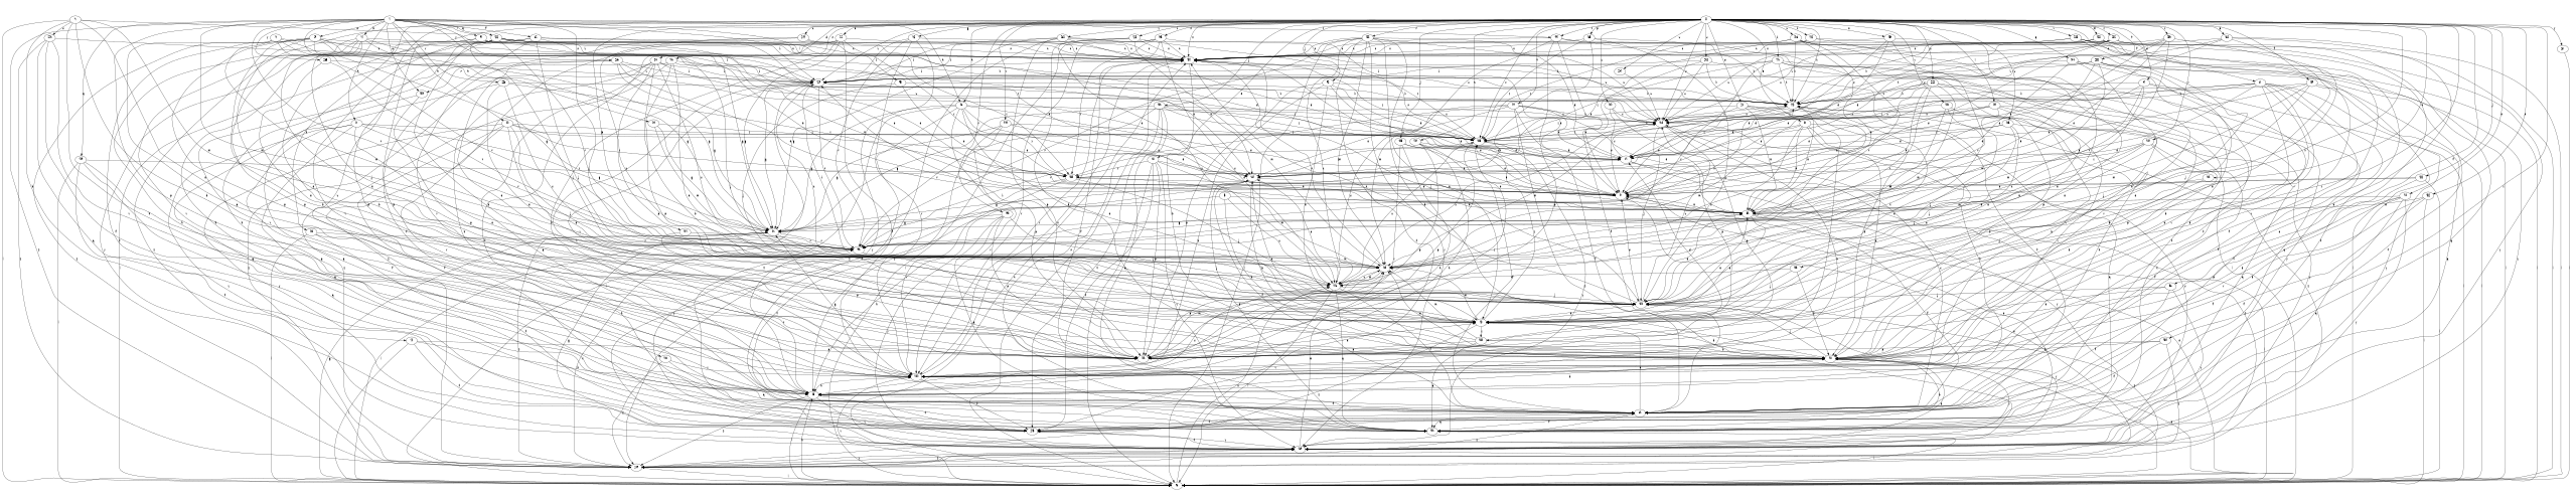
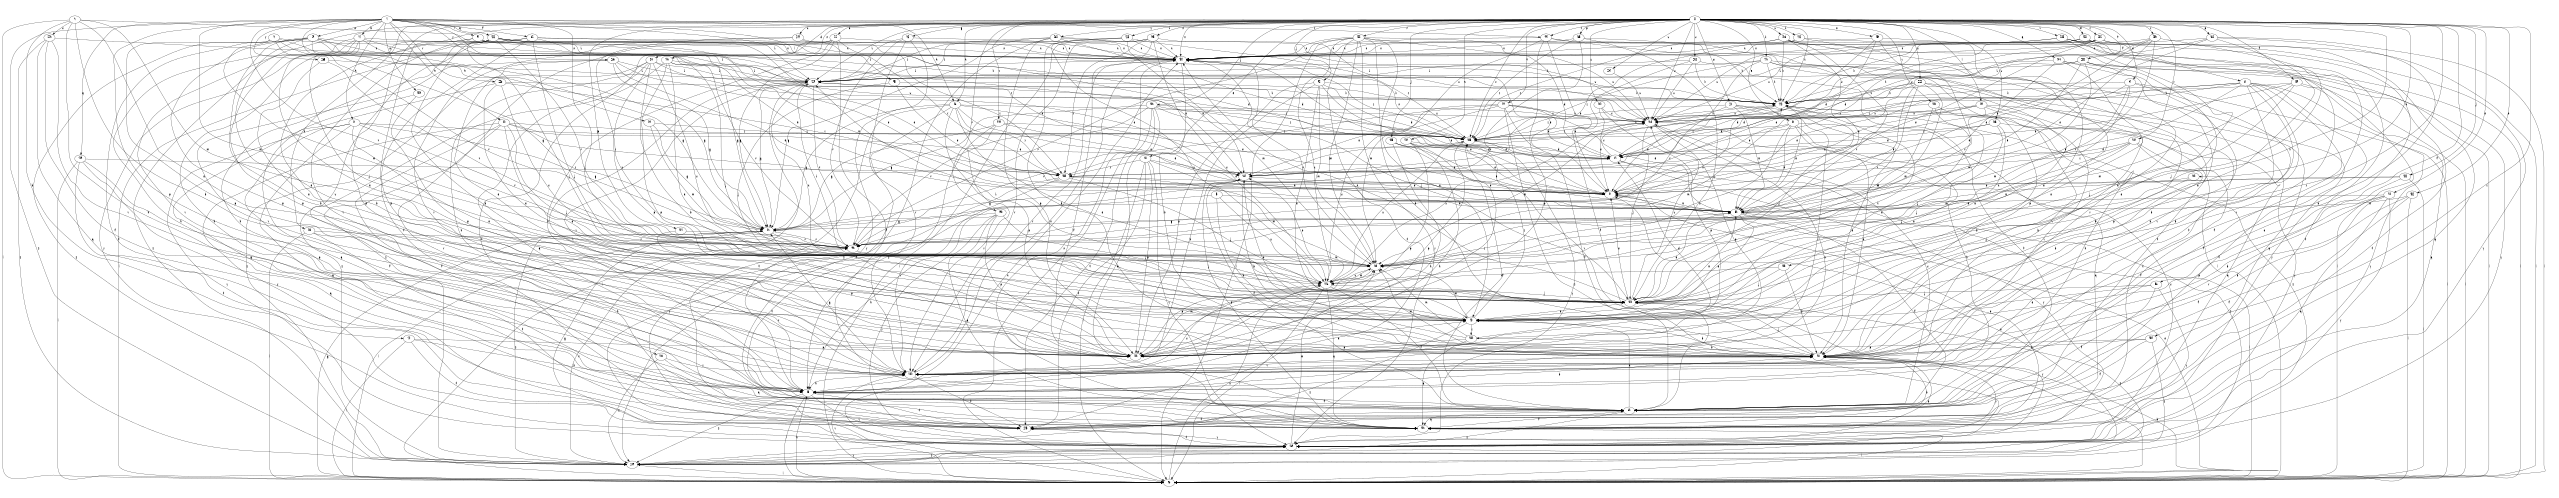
  strict digraph {
    fontname="Patrick Hand"
    node [fontname="Patrick Hand"]
    edge [fontname="Patrick Hand"]
    0
    22
    23
    24
    37
    41
    43
    51
    56
    59
    61
    73
    75
    76
    89
    98
    103
    104
    105
    108
    110
    114
    118
    120
    129
    133
    144
    145
    148
    151
    152
    154
    163
    165
    172
    177
    188
    190
    191
    202
    205
    208
    211
    215
    219
    223
    229
    230
    231
    234
    241
    243
    244
    245
    246
    247
    248
    252
    254
    257
-   261
    263
    271
    279
    85
    74
    63
    258
    53
    173
    237
    269
    184
    20
    226
    96
    42
    31
    140
    107
    10
    162
    194
    1
    11
    29
    62
    77
    79
    81
    91
    95
    157
    179
    183
    236
    264
    265
    4
    17
    224
    5
    7
    0 -> 22 [label=c]
    0 -> 23 [label=c]
    0 -> 24 [label=c]
    0 -> 37 [label=d]
    0 -> 41 [label=d]
    0 -> 43 [label=e]
    0 -> 51 [label=e]
    0 -> 56 [label=f]
    0 -> 59 [label=f]
    0 -> 61 [label=f]
    0 -> 73 [label=g]
    0 -> 75 [label=h]
    0 -> 76 [label=h]
    0 -> 89 [label=i]
    0 -> 98 [label=j]
    0 -> 103 [label=j]
    0 -> 104 [label=j]
    0 -> 105 [label=j]
    0 -> 108 [label=k]
    0 -> 110 [label=k]
    0 -> 114 [label=k]
    0 -> 118 [label=k]
    0 -> 120 [label=l]
    0 -> 129 [label=l]
    0 -> 133 [label=m]
    0 -> 144 [label=n]
    0 -> 145 [label=n]
    0 -> 148 [label=n]
    0 -> 151 [label=n]
    0 -> 152 [label=o]
    0 -> 154 [label=o]
    0 -> 163 [label=p]
    0 -> 165 [label=p]
    0 -> 172 [label=p]
    0 -> 177 [label=q]
    0 -> 188 [label=r]
    0 -> 190 [label=r]
    0 -> 191 [label=r]
    0 -> 202 [label=s]
    0 -> 205 [label=s]
    0 -> 208 [label=t]
    0 -> 211 [label=t]
    0 -> 215 [label=t]
    0 -> 219 [label=u]
    0 -> 223 [label=u]
    0 -> 229 [label=v]
    0 -> 230 [label=v]
    0 -> 231 [label=v]
    0 -> 234 [label=v]
    0 -> 241 [label=w]
    0 -> 243 [label=w]
    0 -> 244 [label=w]
    0 -> 245 [label=w]
    0 -> 246 [label=w]
    0 -> 247 [label=w]
    0 -> 248 [label=w]
    0 -> 252 [label=x]
    0 -> 254 [label=x]
    0 -> 257 [label=x]
-   0 -> 261 [label=y]
    0 -> 263 [label=y]
    0 -> 271 [label=z]
    0 -> 279 [label=z]
    22 -> 151 [label=n]
    22 -> 215 [label=t]
    22 -> 279 [label=z]
    22 -> 85 [label=h]
    22 -> 74 [label=g]
    22 -> 63 [label=f]
    22 -> 258 [label=x]
    23 -> 63 [label=f]
    23 -> 53 [label=e]
    23 -> 173 [label=p]
    23 -> 237 [label=v]
    23 -> 269 [label=y]
    23 -> 184 [label=q]
    24 -> 205 [label=s]
    24 -> 248 [label=w]
    24 -> 279 [label=z]
    24 -> 53 [label=e]
    24 -> 237 [label=v]
    24 -> 20 [label=b]
    37 -> 129 [label=l]
    37 -> 248 [label=w]
    37 -> 279 [label=z]
    37 -> 85 [label=h]
    37 -> 173 [label=p]
    37 -> 184 [label=q]
    37 -> 20 [label=b]
    37 -> 226 [label=u]
    41 -> 118 [label=k]
    41 -> 53 [label=e]
    41 -> 20 [label=b]
    41 -> 226 [label=u]
    41 -> 96 [label=i]
    41 -> 42 [label=d]
    43 -> 215 [label=t]
    43 -> 258 [label=x]
    43 -> 53 [label=e]
    43 -> 173 [label=p]
    43 -> 269 [label=y]
    43 -> 96 [label=i]
    43 -> 31 [label=c]
    51 -> 205 [label=s]
    51 -> 85 [label=h]
    51 -> 53 [label=e]
    51 -> 184 [label=q]
    51 -> 20 [label=b]
    51 -> 226 [label=u]
    51 -> 140 [label=m]
    56 -> 63 [label=f]
    56 -> 269 [label=y]
    56 -> 107 [label=j]
    56 -> 10 [label=a]
    59 -> 118 [label=k]
    59 -> 184 [label=q]
    59 -> 96 [label=i]
    59 -> 140 [label=m]
    59 -> 107 [label=j]
    59 -> 162 [label=o]
    61 -> 118 [label=k]
    61 -> 205 [label=s]
    61 -> 215 [label=t]
    61 -> 63 [label=f]
    61 -> 173 [label=p]
    61 -> 237 [label=t]
    61 -> 269 [label=y]
    61 -> 20 [label=b]
    61 -> 31 [label=c]
    61 -> 140 [label=m]
    73 -> 129 [label=l]
    73 -> 151 [label=n]
    73 -> 237 [label=v]
    73 -> 269 [label=y]
    73 -> 194 [label=r]
    75 -> 215 [label=t]
    75 -> 85 [label=h]
    75 -> 96 [label=i]
    75 -> 194 [label=r]
    76 -> 215 [label=t]
    76 -> 248 [label=w]
    76 -> 74 [label=g]
    76 -> 63 [label=f]
    76 -> 258 [label=x]
    76 -> 53 [label=e]
    76 -> 173 [label=p]
    76 -> 31 [label=c]
    76 -> 10 [label=a]
    89 -> 248 [label=w]
    89 -> 237 [label=v]
    89 -> 269 [label=y]
    89 -> 20 [label=b]
    89 -> 42 [label=d]
    89 -> 31 [label=c]
    89 -> 107 [label=j]
    98 -> 118 [label=k]
    98 -> 85 [label=h]
    98 -> 173 [label=p]
    98 -> 42 [label=d]
    98 -> 31 [label=c]
+   98 -> 140 [label=m]
    98 -> 10 [label=a]
    103 -> 53 [label=e]
    103 -> 20 [label=b]
    103 -> 96 [label=i]
    103 -> 31 [label=c]
    104 -> 205 [label=s]
    104 -> 215 [label=t]
    104 -> 248 [label=w]
    104 -> 74 [label=g]
    104 -> 184 [label=q]
    104 -> 96 [label=i]
    104 -> 31 [label=c]
    104 -> 194 [label=r]
    105 -> 85 [label=h]
    105 -> 53 [label=e]
-   105 -> 237 [label=v]
+   105 -> 20 [label=v]
    105 -> 42 [label=d]
    108 -> 20 [label=b]
    108 -> 226 [label=u]
    108 -> 107 [label=j]
    110 -> 151 [label=n]
    110 -> 237 [label=v]
    110 -> 96 [label=i]
    110 -> 162 [label=o]
    114 -> 118 [label=k]
    114 -> 129 [label=l]
    114 -> 205 [label=s]
    114 -> 237 [label=v]
    114 -> 269 [label=y]
    114 -> 184 [label=q]
    114 -> 194 [label=r]
    118 -> 248 [label=w]
    118 -> 85 [label=h]
    118 -> 53 [label=e]
    118 -> 31 [label=c]
    118 -> 107 [label=j]
    120 -> 129 [label=l]
    120 -> 151 [label=n]
    120 -> 205 [label=s]
    120 -> 20 [label=b]
    120 -> 226 [label=u]
    120 -> 140 [label=m]
    129 -> 118 [label=k]
    129 -> 205 [label=s]
    129 -> 74 [label=g]
    129 -> 237 [label=v]
    129 -> 226 [label=u]
    129 -> 96 [label=i]
    129 -> 194 [label=r]
    133 -> 151 [label=n]
    133 -> 215 [label=t]
    133 -> 248 [label=w]
    133 -> 63 [label=o]
    133 -> 269 [label=y]
    133 -> 42 [label=d]
    144 -> 129 [label=l]
    144 -> 279 [label=z]
    144 -> 173 [label=p]
    144 -> 107 [label=j]
    144 -> 10 [label=a]
-   144 -> 157 [label=r]
+   144 -> 194 [label=r]
    145 -> 151 [label=n]
    145 -> 63 [label=f]
    145 -> 258 [label=x]
    145 -> 237 [label=v]
    145 -> 226 [label=u]
    145 -> 96 [label=i]
    145 -> 31 [label=c]
    148 -> 31 [label=c]
    148 -> 107 [label=j]
    151 -> 129 [label=l]
    151 -> 205 [label=s]
    151 -> 237 [label=v]
    151 -> 20 [label=b]
    151 -> 107 [label=j]
    152 -> 63 [label=f]
    152 -> 53 [label=e]
    152 -> 20 [label=b]
    152 -> 96 [label=i]
    154 -> 151 [label=n]
    154 -> 258 [label=x]
    154 -> 31 [label=c]
    154 -> 10 [label=a]
    154 -> 194 [label=r]
    163 -> 151 [label=n]
    163 -> 248 [label=w]
    163 -> 20 [label=b]
    163 -> 96 [label=i]
    163 -> 31 [label=c]
    163 -> 10 [label=a]
    165 -> 151 [label=n]
    165 -> 205 [label=s]
    165 -> 215 [label=t]
    165 -> 107 [label=j]
    165 -> 194 [label=r]
    172 -> 173 [label=p]
    172 -> 194 [label=r]
    177 -> 129 [label=l]
    177 -> 53 [label=e]
    177 -> 237 [label=v]
    177 -> 20 [label=b]
    177 -> 10 [label=a]
    188 -> 151 [label=n]
    188 -> 215 [label=t]
    188 -> 248 [label=w]
    188 -> 269 [label=y]
    188 -> 20 [label=b]
    188 -> 226 [label=u]
    188 -> 96 [label=i]
    188 -> 42 [label=d]
    188 -> 140 [label=m]
    188 -> 10 [label=a]
    188 -> 194 [label=r]
    190 -> 85 [label=h]
    190 -> 74 [label=g]
    190 -> 173 [label=p]
    190 -> 269 [label=y]
    190 -> 184 [label=q]
    190 -> 107 [label=j]
    191 -> 118 [label=k]
    191 -> 151 [label=n]
    191 -> 63 [label=f]
    191 -> 173 [label=p]
    191 -> 96 [label=i]
    191 -> 140 [label=m]
    202 -> 118 [label=k]
    202 -> 151 [label=n]
    202 -> 248 [label=w]
    202 -> 258 [label=x]
    202 -> 184 [label=q]
    202 -> 96 [label=i]
    202 -> 31 [label=c]
    205 -> 118 [label=k]
    205 -> 151 [label=n]
    205 -> 173 [label=p]
    205 -> 269 [label=y]
    205 -> 226 [label=u]
    205 -> 42 [label=d]
    208 -> 118 [label=k]
    208 -> 129 [label=l]
    208 -> 215 [label=t]
    208 -> 53 [label=e]
    208 -> 269 [label=y]
    208 -> 140 [label=m]
    208 -> 10 [label=a]
    211 -> 248 [label=w]
    211 -> 279 [label=z]
    211 -> 63 [label=f]
    211 -> 53 [label=e]
    211 -> 226 [label=u]
    211 -> 42 [label=d]
    211 -> 162 [label=o]
    211 -> 194 [label=r]
    215 -> 269 [label=y]
    219 -> 151 [label=n]
    219 -> 258 [label=x]
    219 -> 237 [label=v]
    219 -> 226 [label=u]
    223 -> 118 [label=k]
    223 -> 53 [label=e]
    223 -> 20 [label=b]
    223 -> 42 [label=d]
    223 -> 31 [label=c]
    223 -> 140 [label=m]
    223 -> 10 [label=a]
    223 -> 194 [label=r]
    229 -> 205 [label=s]
    229 -> 85 [label=z]
    229 -> 74 [label=g]
    229 -> 237 [label=v]
    229 -> 162 [label=o]
    230 -> 151 [label=n]
    230 -> 248 [label=w]
    230 -> 63 [label=f]
    230 -> 237 [label=v]
    230 -> 96 [label=i]
    230 -> 10 [label=a]
    231 -> 63 [label=f]
    231 -> 258 [label=x]
    231 -> 20 [label=b]
    231 -> 42 [label=d]
    231 -> 140 [label=m]
    231 -> 107 [label=j]
    234 -> 248 [label=w]
    234 -> 20 [label=b]
    234 -> 140 [label=m]
    234 -> 10 [label=a]
    241 -> 248 [label=w]
    243 -> 118 [label=k]
    243 -> 129 [label=l]
    243 -> 215 [label=t]
    243 -> 248 [label=w]
    243 -> 31 [label=c]
    244 -> 279 [label=z]
    244 -> 237 [label=v]
    244 -> 184 [label=q]
    245 -> 205 [label=s]
    245 -> 184 [label=q]
    245 -> 42 [label=d]
    245 -> 107 [label=j]
    245 -> 10 [label=a]
    246 -> 118 [label=k]
    246 -> 151 [label=n]
    246 -> 205 [label=s]
    246 -> 53 [label=e]
    246 -> 173 [label=p]
    246 -> 96 [label=i]
    246 -> 194 [label=r]
    247 -> 248 [label=w]
    247 -> 173 [label=p]
    247 -> 31 [label=c]
    248 -> 205 [label=s]
    248 -> 85 [label=h]
    248 -> 173 [label=p]
    248 -> 140 [label=m]
    248 -> 107 [label=j]
    252 -> 279 [label=z]
    252 -> 63 [label=f]
    252 -> 173 [label=p]
    252 -> 20 [label=b]
    254 -> 151 [label=n]
    254 -> 42 [label=d]
    254 -> 31 [label=c]
    254 -> 107 [label=j]
    254 -> 162 [label=o]
    254 -> 194 [label=r]
    257 -> 173 [label=p]
    257 -> 184 [label=q]
    257 -> 20 [label=b]
    257 -> 42 [label=d]
    257 -> 140 [label=m]
    257 -> 162 [label=o]
-   261 -> 96 [label=i]
    263 -> 129 [label=l]
    263 -> 151 [label=n]
    263 -> 248 [label=w]
    263 -> 279 [label=z]
    263 -> 74 [label=g]
    263 -> 173 [label=p]
    263 -> 42 [label=d]
    271 -> 85 [label=h]
    271 -> 63 [label=f]
    271 -> 173 [label=p]
    271 -> 42 [label=d]
    271 -> 31 [label=c]
    279 -> 269 [label=y]
    279 -> 96 [label=i]
    279 -> 31 [label=c]
    279 -> 194 [label=r]
    85 -> 129 [label=l]
    85 -> 215 [label=t]
    85 -> 279 [label=z]
    85 -> 63 [label=f]
    85 -> 269 [label=y]
    85 -> 20 [label=b]
    85 -> 226 [label=u]
    85 -> 96 [label=i]
    85 -> 194 [label=r]
    74 -> 118 [label=k]
    74 -> 279 [label=z]
    74 -> 96 [label=i]
    74 -> 107 [label=j]
    74 -> 194 [label=r]
    63 -> 215 [label=t]
    63 -> 248 [label=w]
    63 -> 279 [label=z]
    63 -> 184 [label=q]
    63 -> 10 [label=a]
    258 -> 237 [label=v]
    258 -> 269 [label=y]
    258 -> 31 [label=c]
    258 -> 140 [label=m]
    258 -> 107 [label=j]
    53 -> 74 [label=g]
    53 -> 63 [label=f]
    53 -> 96 [label=i]
    53 -> 10 [label=a]
    173 -> 205 [label=s]
    173 -> 140 [label=m]
    173 -> 10 [label=a]
    237 -> 151 [label=n]
    237 -> 215 [label=t]
    237 -> 85 [label=h]
    237 -> 74 [label=g]
    269 -> 215 [label=t]
    269 -> 248 [label=w]
    269 -> 279 [label=z]
    269 -> 74 [label=g]
    269 -> 20 [label=b]
    269 -> 140 [label=m]
    184 -> 118 [label=k]
    184 -> 151 [label=n]
    184 -> 63 [label=f]
    184 -> 20 [label=b]
    184 -> 96 [label=i]
    184 -> 31 [label=c]
    184 -> 162 [label=o]
    20 -> 237 [label=v]
    20 -> 269 [label=y]
    20 -> 96 [label=i]
    20 -> 140 [label=m]
    20 -> 107 [label=j]
    226 -> 248 [label=w]
    226 -> 63 [label=f]
    226 -> 184 [label=q]
    226 -> 96 [label=i]
    226 -> 140 [label=m]
    226 -> 107 [label=j]
    226 -> 162 [label=o]
    96 -> 151 [label=n]
    96 -> 85 [label=h]
    96 -> 74 [label=g]
    96 -> 237 [label=v]
    96 -> 20 [label=b]
    96 -> 226 [label=u]
    96 -> 31 [label=c]
    42 -> 248 [label=w]
    42 -> 279 [label=z]
    42 -> 269 [label=y]
    42 -> 162 [label=o]
    31 -> 151 [label=n]
    31 -> 53 [label=e]
    140 -> 129 [label=l]
    140 -> 151 [label=n]
    140 -> 173 [label=p]
    140 -> 226 [label=u]
    107 -> 118 [label=k]
    107 -> 129 [label=l]
    107 -> 151 [label=n]
    107 -> 248 [label=w]
    107 -> 279 [label=z]
    107 -> 53 [label=e]
    107 -> 269 [label=y]
    107 -> 31 [label=c]
    107 -> 10 [label=a]
    10 -> 205 [label=s]
    10 -> 257 [label=x]
    10 -> 279 [label=z]
    10 -> 53 [label=e]
    10 -> 20 [label=b]
    10 -> 140 [label=m]
    162 -> 205 [label=s]
    162 -> 74 [label=g]
    162 -> 63 [label=f]
    162 -> 20 [label=b]
    162 -> 31 [label=c]
    194 -> 140 [label=m]
    1 -> 76 [label=h]
    1 -> 129 [label=l]
    1 -> 191 [label=r]
    1 -> 279 [label=z]
    1 -> 53 [label=e]
    1 -> 173 [label=p]
    1 -> 140 [label=m]
    1 -> 107 [label=j]
    1 -> 194 [label=r]
    1 -> 11 [label=b]
    1 -> 29 [label=c]
    1 -> 62 [label=f]
    1 -> 77 [label=h]
    1 -> 79 [label=h]
    1 -> 81 [label=h]
    1 -> 91 [label=i]
    1 -> 95 [label=i]
    1 -> 157 [label=o]
    1 -> 179 [label=q]
    1 -> 183 [label=q]
    1 -> 236 [label=v]
    1 -> 264 [label=y]
    1 -> 265 [label=y]
    11 -> 151 [label=n]
    11 -> 85 [label=h]
    11 -> 74 [label=g]
    11 -> 173 [label=p]
    11 -> 237 [label=v]
    11 -> 107 [label=j]
    11 -> 10 [label=a]
    11 -> 162 [label=o]
    29 -> 118 [label=k]
    29 -> 129 [label=l]
    29 -> 151 [label=n]
    29 -> 215 [label=t]
    29 -> 248 [label=w]
    29 -> 279 [label=z]
    29 -> 74 [label=g]
    29 -> 173 [label=p]
    29 -> 20 [label=b]
    29 -> 10 [label=a]
    62 -> 151 [label=n]
    62 -> 85 [label=h]
    62 -> 74 [label=g]
    62 -> 173 [label=p]
    62 -> 96 [label=i]
    62 -> 31 [label=c]
    62 -> 107 [label=j]
    77 -> 205 [label=s]
    77 -> 63 [label=f]
    77 -> 258 [label=x]
    77 -> 237 [label=v]
    77 -> 269 [label=y]
    77 -> 107 [label=j]
    77 -> 10 [label=a]
    77 -> 162 [label=o]
    79 -> 205 [label=s]
    79 -> 74 [label=g]
    79 -> 140 [label=m]
    81 -> 205 [label=s]
    81 -> 74 [label=g]
    81 -> 63 [label=f]
    81 -> 269 [label=y]
    81 -> 184 [label=q]
    81 -> 10 [label=a]
    81 -> 194 [label=r]
    91 -> 151 [label=n]
    91 -> 269 [label=y]
    91 -> 20 [label=b]
    91 -> 42 [label=d]
    91 -> 162 [label=o]
    95 -> 118 [label=k]
    95 -> 31 [label=c]
    95 -> 107 [label=j]
    157 -> 173 [label=p]
    157 -> 184 [label=q]
    179 -> 215 [label=t]
    179 -> 258 [label=x]
    179 -> 173 [label=p]
    179 -> 184 [label=q]
    179 -> 96 [label=i]
    183 -> 118 [label=k]
    183 -> 151 [label=n]
    183 -> 85 [label=h]
    183 -> 53 [label=e]
    183 -> 173 [label=p]
    183 -> 237 [label=v]
    183 -> 20 [label=b]
    183 -> 31 [label=c]
    183 -> 107 [label=j]
    183 -> 162 [label=o]
    183 -> 194 [label=r]
    236 -> 118 [label=k]
    236 -> 258 [label=x]
    236 -> 184 [label=q]
    236 -> 226 [label=u]
    236 -> 10 [label=a]
    264 -> 129 [label=l]
    264 -> 74 [label=g]
    264 -> 53 [label=e]
    264 -> 237 [label=v]
    264 -> 10 [label=a]
    264 -> 162 [label=o]
    265 -> 129 [label=l]
    265 -> 10 [label=a]
    265 -> 194 [label=r]
    4 -> 129 [label=l]
    4 -> 85 [label=h]
    4 -> 20 [label=b]
    4 -> 96 [label=i]
    4 -> 140 [label=m]
    4 -> 10 [label=a]
    4 -> 17 [label=b]
    4 -> 224 [label=u]
    17 -> 215 [label=t]
    17 -> 85 [label=h]
    17 -> 173 [label=p]
    17 -> 96 [label=i]
    224 -> 151 [label=n]
    224 -> 279 [label=z]
    224 -> 63 [label=f]
    224 -> 237 [label=v]
    224 -> 184 [label=q]
    5 -> 215 [label=t]
    5 -> 53 [label=e]
    5 -> 20 [label=b]
    5 -> 226 [label=u]
    7 -> 151 [label=n]
    7 -> 205 [label=s]
    7 -> 74 [label=g]
    7 -> 173 [label=p]
    7 -> 140 [label=m]
    7 -> 194 [label=r]
  }
